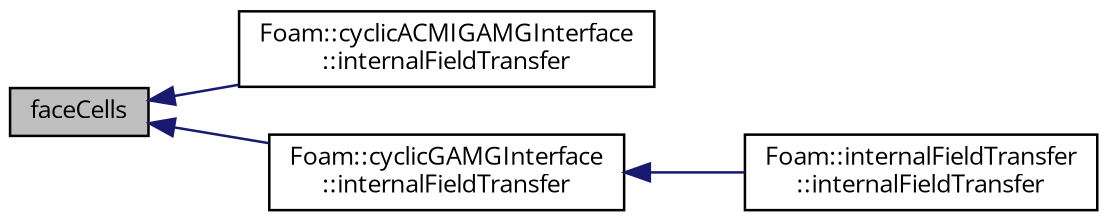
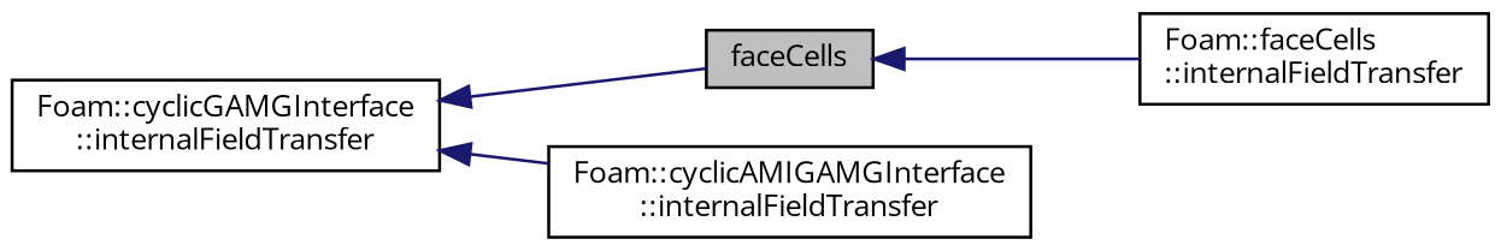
  digraph {
    fontname="Open Sans"
    rankdir=LR
    node [color=black fontname="Open Sans" fontsize=10 shape=record]
    edge [color=midnightblue dir=back fontname="Open Sans" fontsize=10 labelfontname=Helvetica labelfontsize=10 style=solid]
    n1 [fillcolor=grey75 fontcolor=black height=0.2 label=faceCells style=filled width=0.4]
-   n2 [height=0.2 label="Foam::cyclicACMIGAMGInterface\l::internalFieldTransfer" width=0.4]
+   n2 [height=0.2 label="Foam::faceCells\l::internalFieldTransfer" width=0.4]
    n3 [height=0.2 label="Foam::cyclicGAMGInterface\l::internalFieldTransfer" width=0.4]
-   n4 [height=0.2 label="Foam::internalFieldTransfer\l::internalFieldTransfer" width=0.4]
+   n4 [height=0.2 label="Foam::cyclicAMIGAMGInterface\l::internalFieldTransfer" width=0.4]
    n1 -> n2
-   n1 -> n3
+   n3 -> n1
    n3 -> n4
  }
